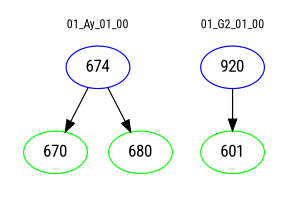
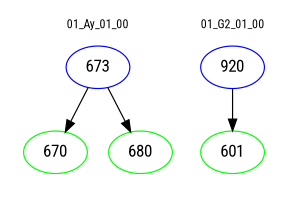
  digraph {
    fontname="Roboto Condensed"
    node [color=green fontname="Roboto Condensed"]
    edge [color=black fontname="Roboto Condensed"]
-   n1 [color=blue label=674]
+   n1 [color=blue label=673]
    n2 [label=670]
    n3 [label=680]
    n4 [color=blue label=920]
    n5 [label=601]
    subgraph cluster_1 {
      color=white
      fontsize=10
      label="01_Ay_01_00"
      n1
      n2
      n3
    }
    subgraph cluster_2 {
      color=white
      fontsize=10
      label="01_G2_01_00"
      n4
      n5
    }
    n1 -> n2
    n1 -> n3
    n4 -> n5
  }
